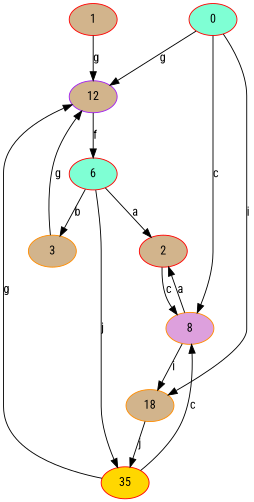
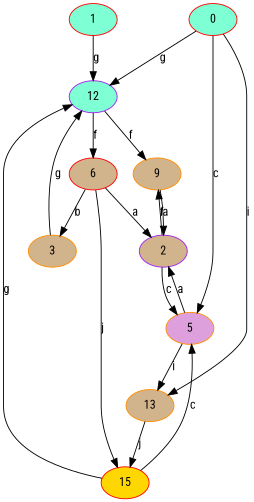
  strict digraph {
    fontname="Roboto Condensed"
    node [color=red fillcolor=aquamarine fontname="Roboto Condensed" style=filled]
    edge [fontname="Roboto Condensed"]
-   1 [fillcolor=tan]
-   12 [color=purple fillcolor=tan]
-   6
-   2 [fillcolor=tan]
-   5 [color=darkorange fillcolor=plum label=8]
-   13 [color=darkorange fillcolor=tan label=18]
+   1
+   12 [color=purple]
+   9 [color=darkorange fillcolor=tan]
+   6 [fillcolor=tan]
+   2 [color=purple fillcolor=tan]
+   5 [color=darkorange fillcolor=plum]
+   13 [color=darkorange fillcolor=tan]
    3 [color=darkorange fillcolor=tan]
-   15 [fillcolor=gold label=35]
+   15 [fillcolor=gold]
    0
    1 -> 12 [label=g]
+   12 -> 9 [label=f]
    12 -> 6 [label=f]
+   9 -> 2 [label=a]
    6 -> 2 [label=a]
    6 -> 3 [label=b]
    6 -> 15 [label=j]
+   2 -> 9 [label=f]
    2 -> 5 [label=c]
    5 -> 2 [label=a]
    5 -> 13 [label=i]
    13 -> 15 [label=j]
    3 -> 12 [label=g]
    15 -> 12 [label=g]
    15 -> 5 [label=c]
    0 -> 12 [label=g]
    0 -> 5 [label=c]
    0 -> 13 [label=i]
  }
